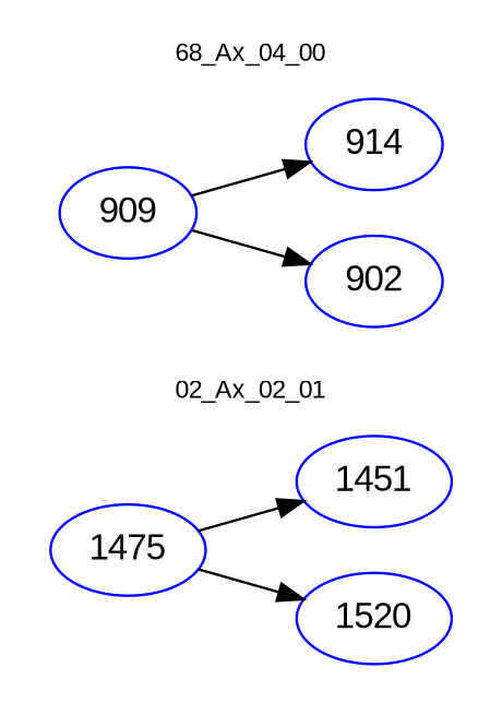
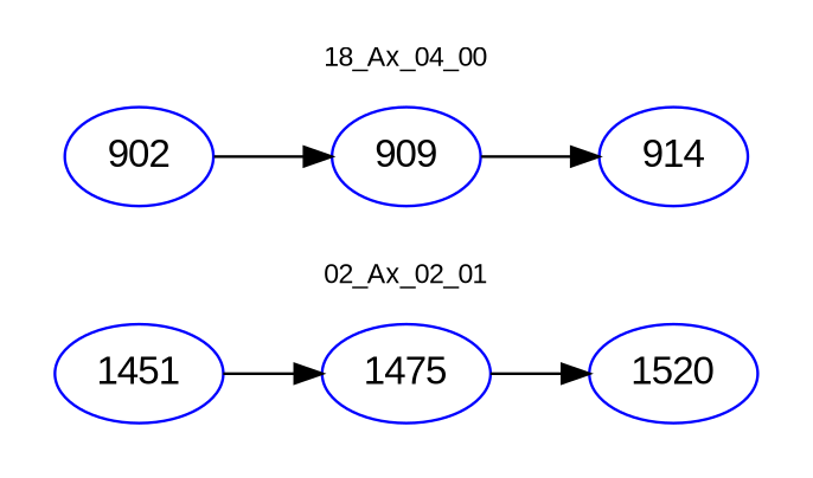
  digraph {
    fontname="Liberation Sans"
    rankdir=LR
    node [color=blue fontname="Liberation Sans"]
    edge [color=black fontname="Liberation Sans"]
    n1 [label=1475]
    n2 [label=1520]
    n3 [label=1451]
    n4 [label=902]
    n5 [label=909]
    n6 [label=914]
    subgraph cluster_1 {
      color=white
      fontsize=10
      label="02_Ax_02_01"
      n1
      n2
      n3
    }
    subgraph cluster_2 {
      color=white
      fontsize=10
-     label="68_Ax_04_00"
+     label="18_Ax_04_00"
      n4
      n5
      n6
    }
    n1 -> n2
-   n1 -> n3
-   n5 -> n4
+   n3 -> n1
+   n4 -> n5
    n5 -> n6
  }
